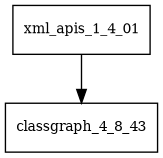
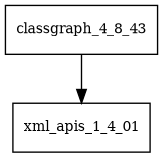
  digraph {
    node [fontsize=10.0 shape=box]
    classgraph_4_8_43
    xml_apis_1_4_01
-   xml_apis_1_4_01 -> classgraph_4_8_43
+   classgraph_4_8_43 -> xml_apis_1_4_01
  }
